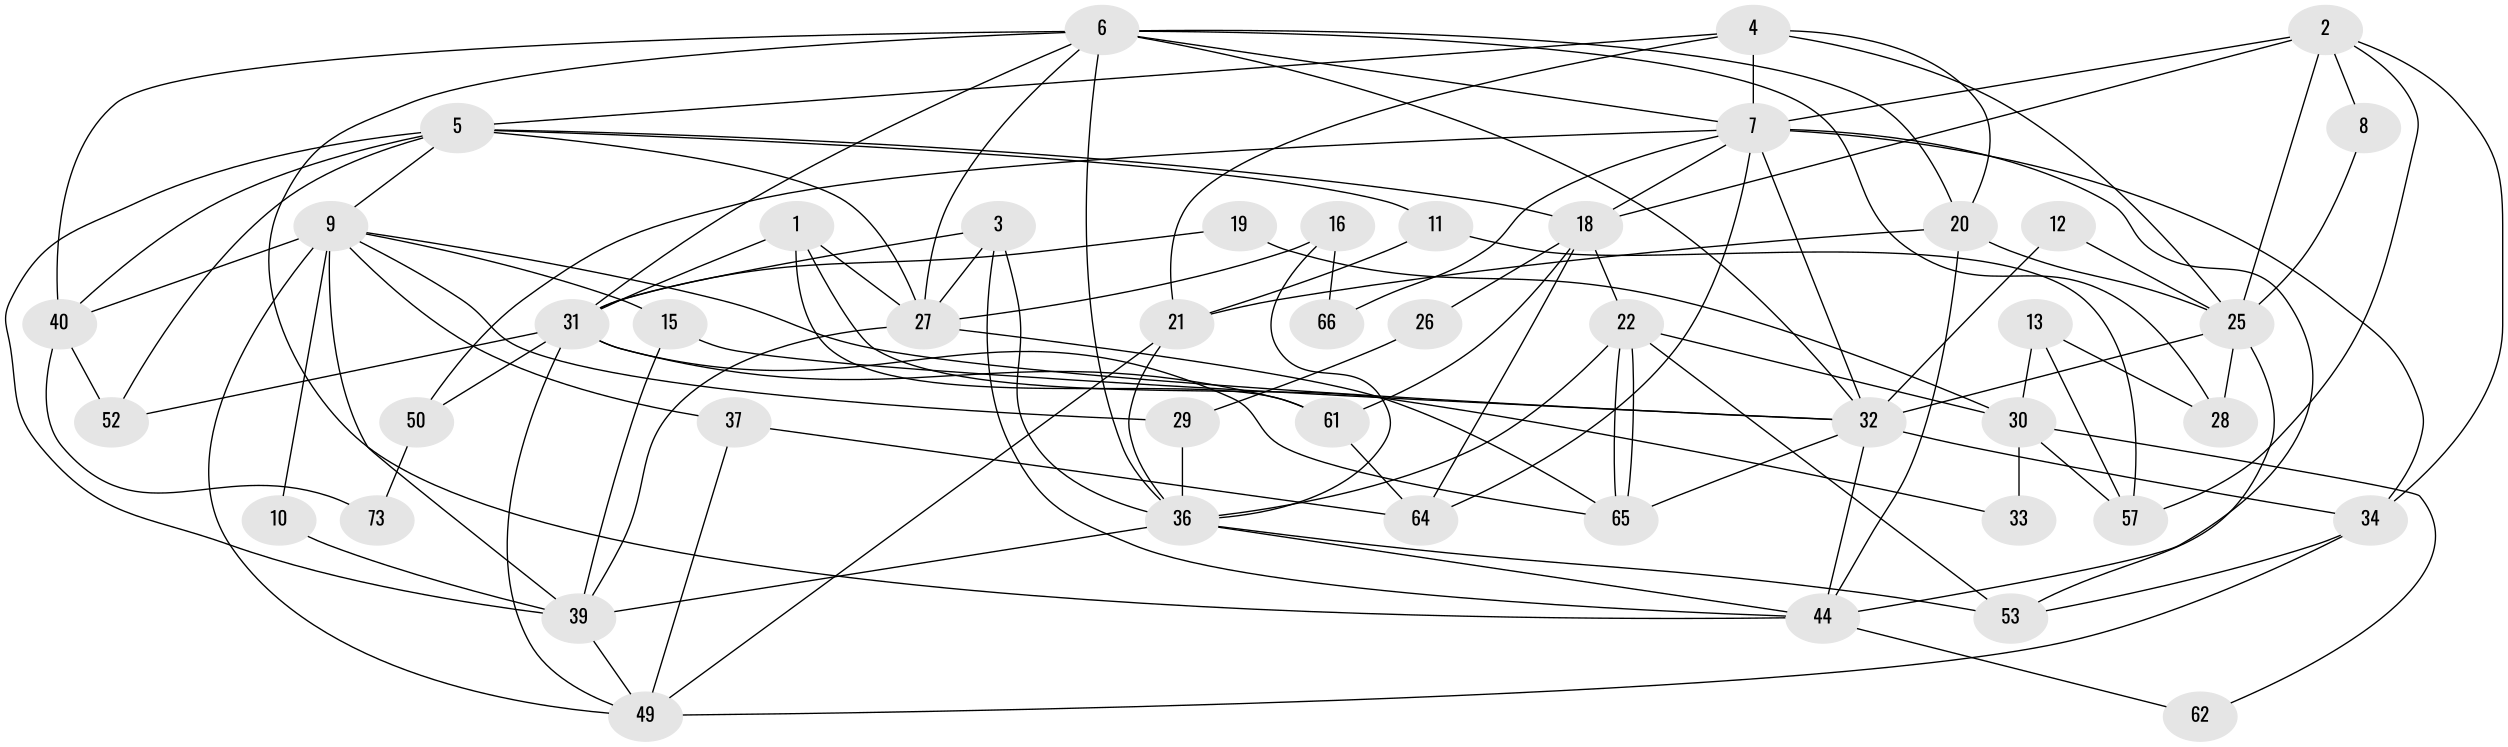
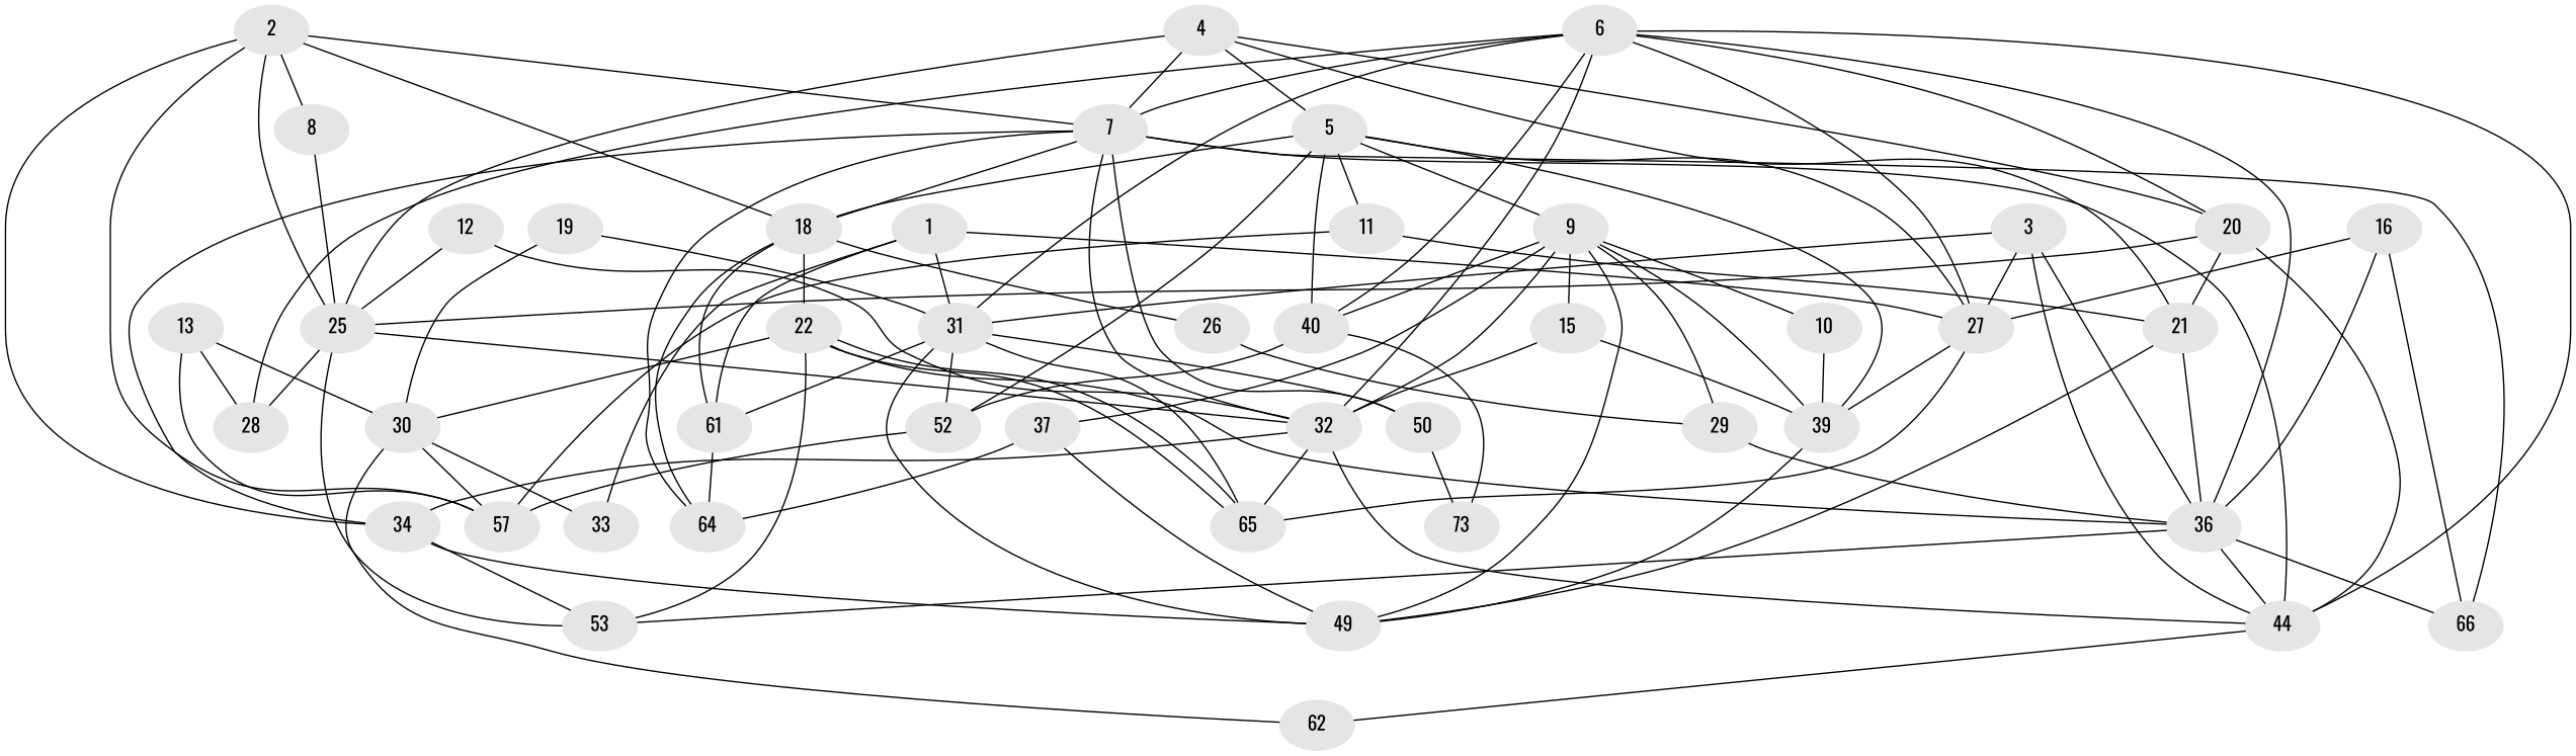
  graph {
    fontname=Oswald
    node [color=gray90 fontname=Oswald style=filled]
    edge [fontname=Oswald]
    1 [super="+71"]
    27 [super="+48"]
    31 [super="+63"]
    33
    61 [super="+70"]
    39 [super="+45"]
    65
    52 [super="+55"]
    50
    49
    64
    2 [super="+38"]
    7 [super="+24"]
    8
    18 [super="+74"]
    25 [super="+42"]
    34 [super="+72"]
    57 [super="+59"]
    44 [super="+60"]
    32 [super="+43"]
    66
    22 [super="+58"]
    26
    28 [super="+56"]
    53 [super="+69"]
    3 [super="+35"]
    36 [super="+75"]
    62
    4 [super="+23"]
    5 [super="+14"]
    20
    21 [super="+47"]
    9 [super="+17"]
    11
    40 [super="+68"]
    10
    15 [super="+41"]
    29
    37 [super="+67"]
    73
    6 [super="+54"]
    12
    13 [super="+46"]
    30 [super="+51"]
    16
    19
    1 -- 27
    1 -- 31
    1 -- 33
    1 -- 61
    27 -- 39
    27 -- 65
    31 -- 61
    31 -- 65
    31 -- 52
    31 -- 50
    31 -- 49
    61 -- 64
    39 -- 49
+   52 -- 57
    50 -- 73
    2 -- 7
    2 -- 8
    2 -- 18
    2 -- 25
    2 -- 34
    2 -- 57
    7 -- 50
    7 -- 64
    7 -- 18
    7 -- 34
    7 -- 44
    7 -- 32
    7 -- 66
    8 -- 25
    18 -- 61
    18 -- 64
    18 -- 22
    18 -- 26
    25 -- 32
    25 -- 28
    25 -- 53
    34 -- 49
    34 -- 53
    44 -- 62
    32 -- 65
    32 -- 34
    32 -- 44
    22 -- 65
    22 -- 65
    22 -- 53
    22 -- 36
    22 -- 30
    26 -- 29
    3 -- 27
    3 -- 31
    3 -- 44
    3 -- 36
    36 -- 44
-   36 -- 39
+   36 -- 66
    36 -- 53
    4 -- 7 [weight=2]
    4 -- 25
    4 -- 5
    4 -- 20
    4 -- 21
    5 -- 27
    5 -- 39
    5 -- 52
    5 -- 18
    5 -- 9
    5 -- 11
    5 -- 40
    20 -- 25
    20 -- 44 [weight=2]
    20 -- 21
    21 -- 49
    21 -- 36
    9 -- 39
    9 -- 49
    9 -- 32
    9 -- 40
    9 -- 10
    9 -- 15
    9 -- 29
    9 -- 37
    11 -- 57
    11 -- 21
    40 -- 52
    40 -- 73
    10 -- 39
    15 -- 39
    15 -- 32
    29 -- 36
    37 -- 49
    37 -- 64
    6 -- 27
    6 -- 31
    6 -- 7
    6 -- 44
    6 -- 32
    6 -- 28
    6 -- 36
    6 -- 20
    6 -- 40
    12 -- 25
    12 -- 32
    13 -- 57
    13 -- 28
    13 -- 30 [weight=2]
    30 -- 33
    30 -- 57
    30 -- 62
    16 -- 27
    16 -- 66
    16 -- 36
    19 -- 31
    19 -- 30
  }
